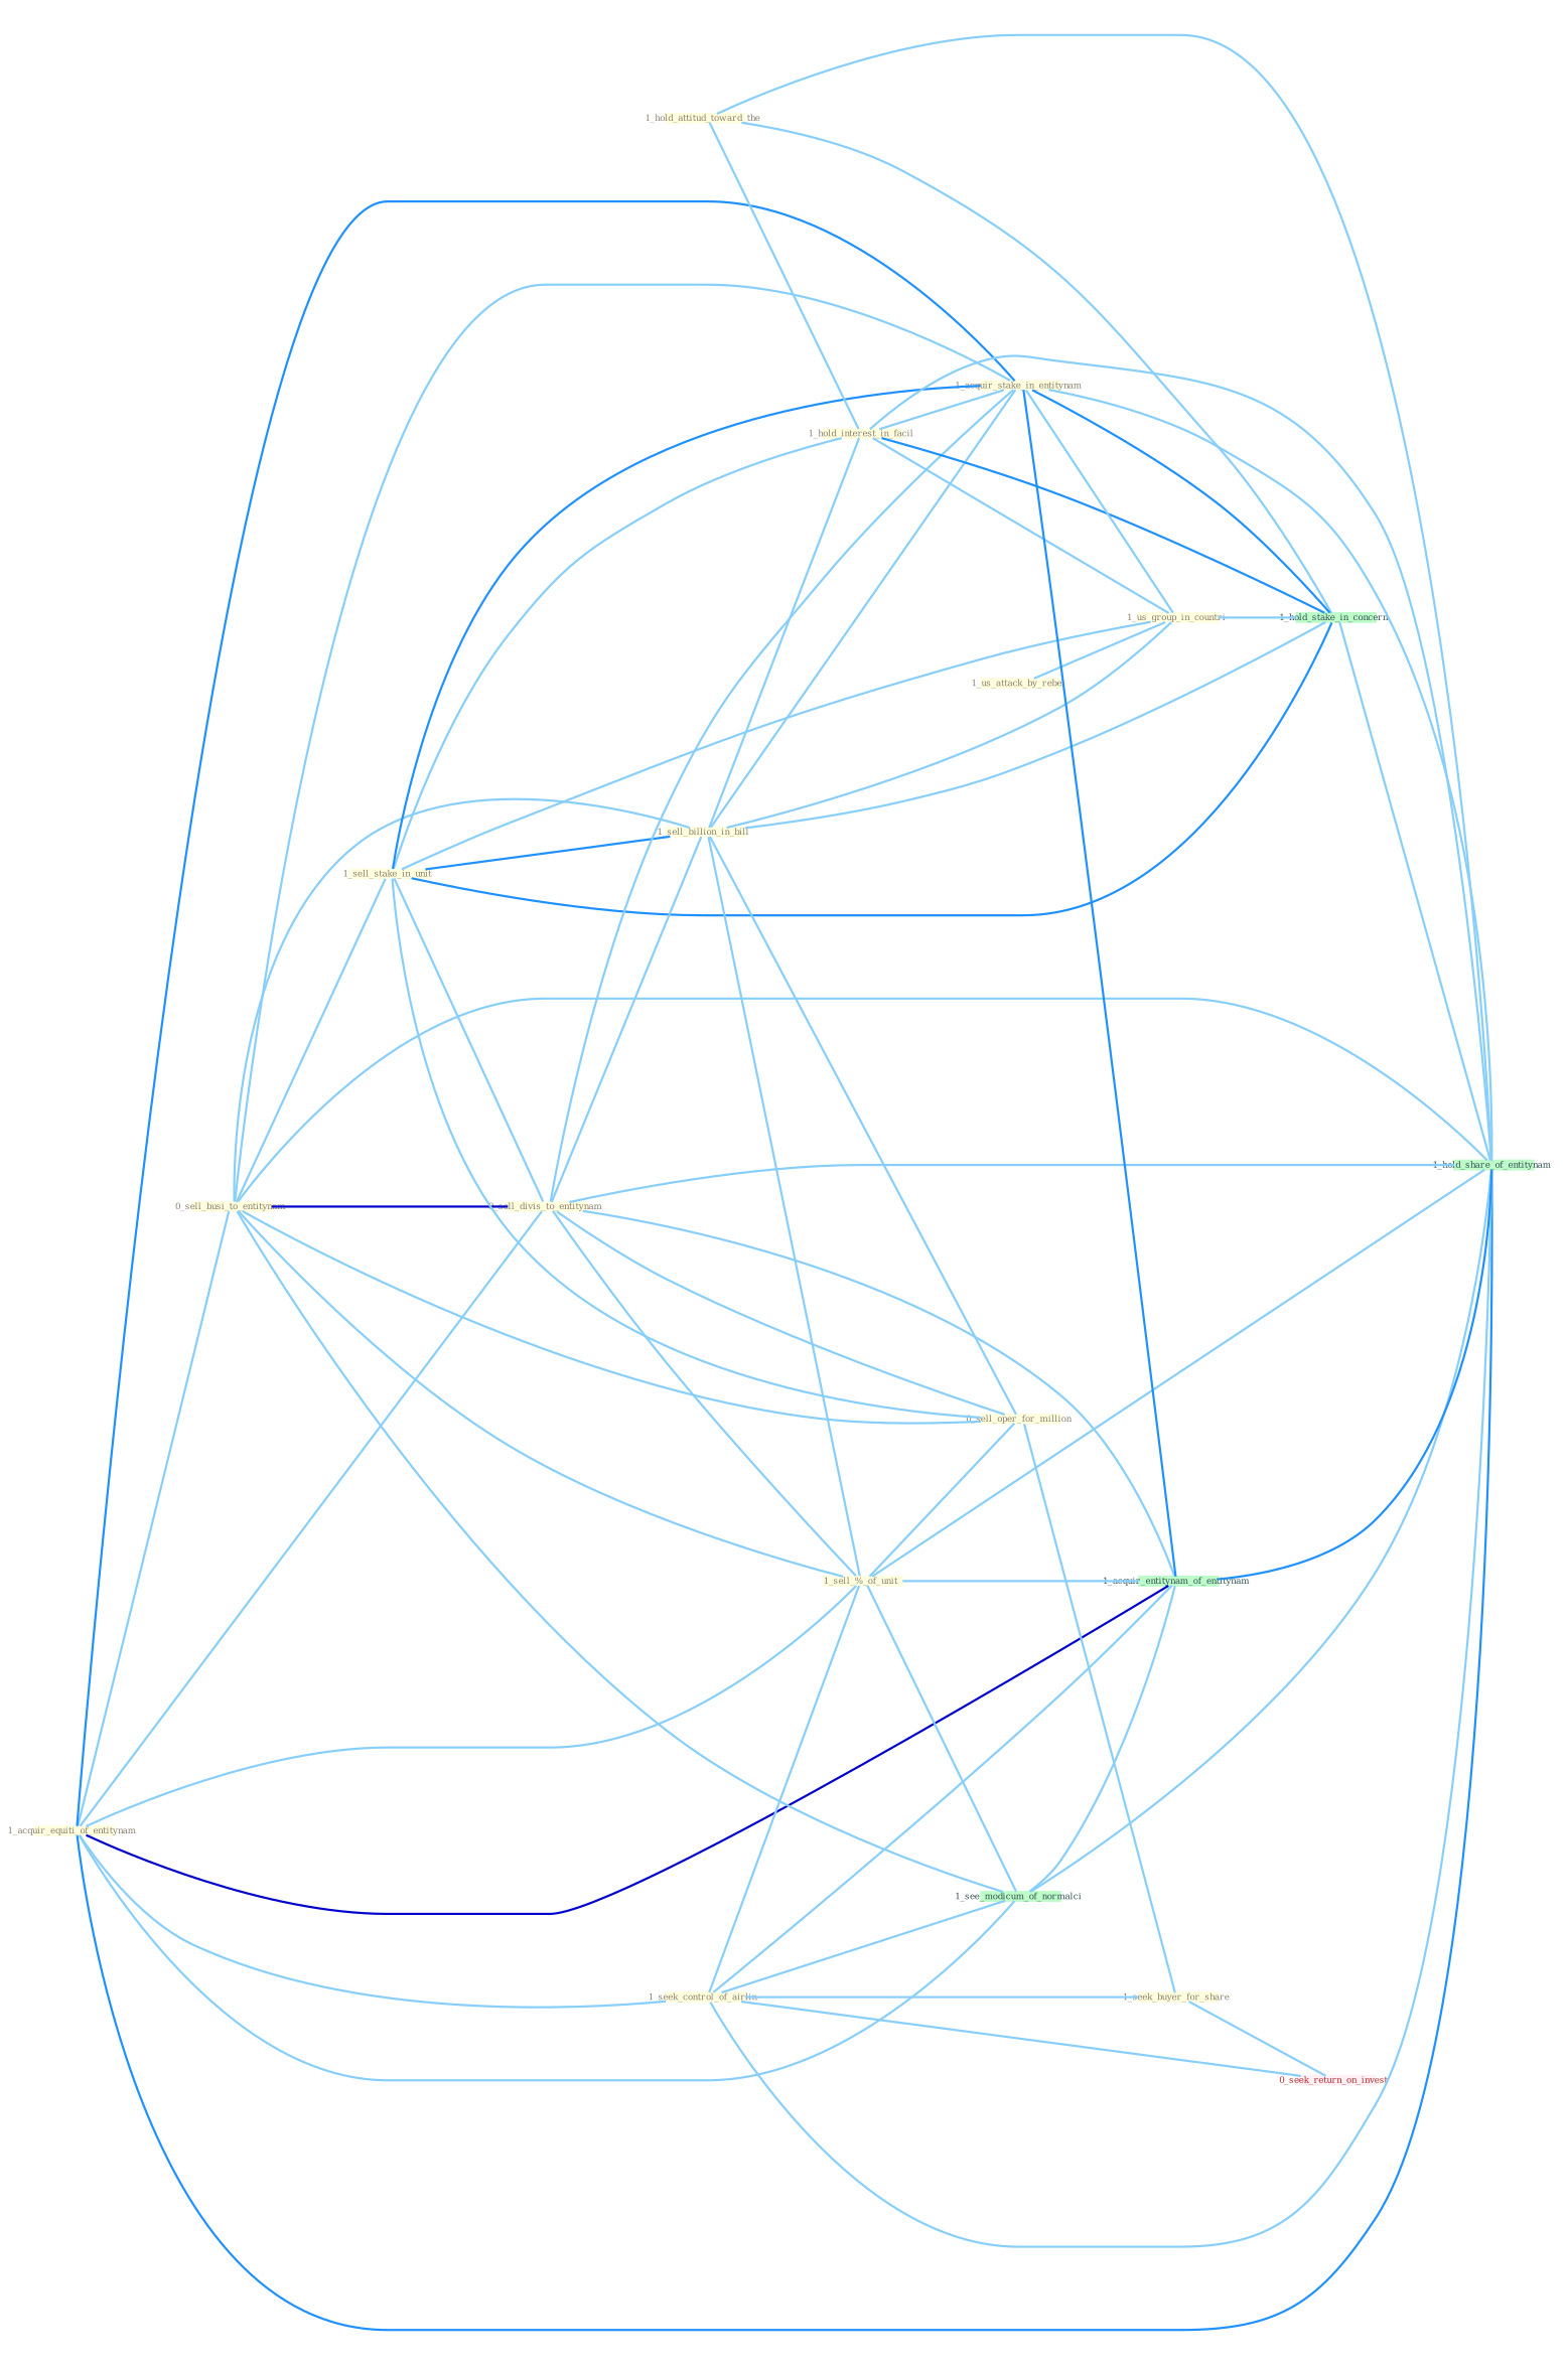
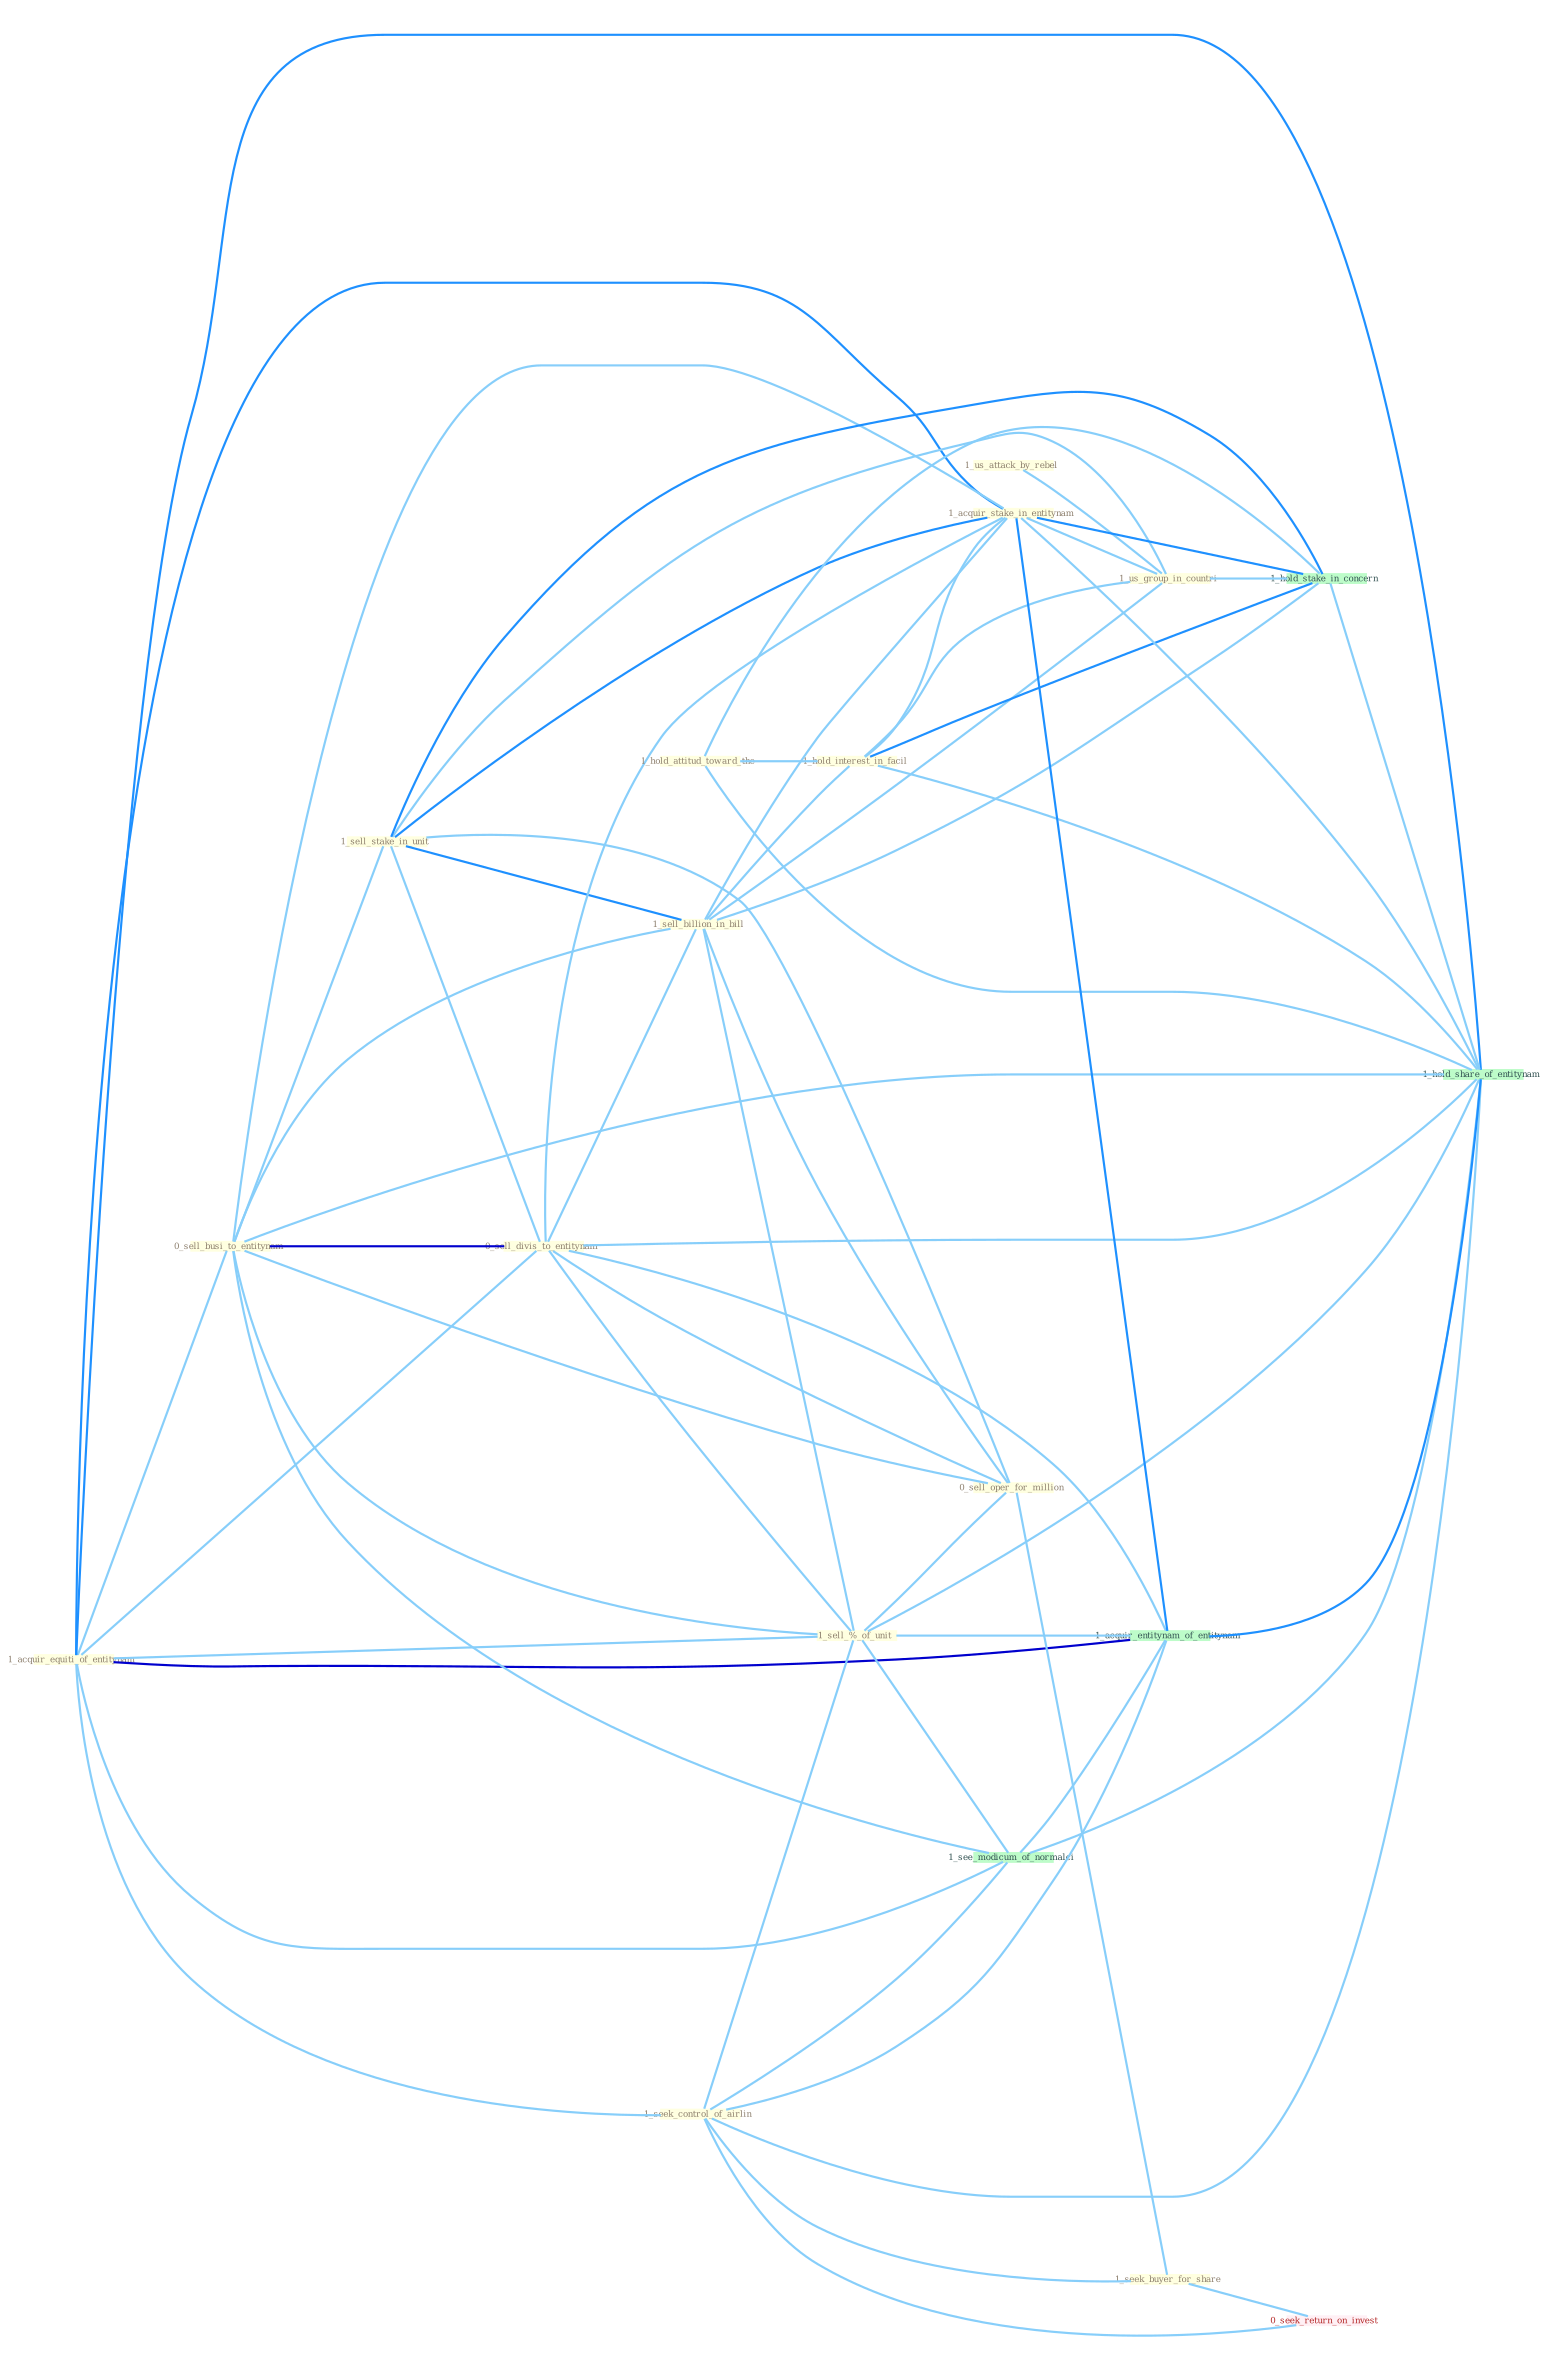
  graph {
    rankdir=LR
    node [color="#ffffe0" fixedsize=true fontcolor="#8b7d6b" fontsize=4 shape=polygon style=filled]
    edge [color="#87cefa" w=1]
    "1_acquir_equiti_of_entitynam " [height=.06 width=.5]
    "0_sell_busi_to_entitynam " [height=.06 width=.5]
    "1_seek_control_of_airlin " [height=.06 width=.5]
    "1_sell_stake_in_unit " [height=.06 width=.5]
    "0_sell_divis_to_entitynam " [height=.06 width=.5]
    "1_sell_billion_in_bill " [height=.06 width=.5]
    "1_sell_%_of_unit " [height=.06 width=.5]
    "1_us_attack_by_rebel " [height=.06 width=.5]
    "1_hold_attitud_toward_the " [height=.06 width=.5]
    "0_sell_oper_for_million " [height=.06 width=.5]
    "1_hold_interest_in_facil " [height=.06 width=.5]
    "1_seek_buyer_for_share " [height=.06 width=.5]
    "1_acquir_stake_in_entitynam " [height=.06 width=.5]
    "1_us_group_in_countri " [height=.06 width=.5]
    "0_seek_return_on_invest " [color="#fff0f5" fontcolor="#b22222" height=.06 width=.5]
    "1_see_modicum_of_normalci " [color="#BDFCC9" fontcolor="#2f4f4f" height=.06 width=.5]
    "1_acquir_entitynam_of_entitynam " [color="#BDFCC9" fontcolor="#2f4f4f" height=.06 width=.5]
    "1_hold_share_of_entitynam " [color="#BDFCC9" fontcolor="#2f4f4f" height=.06 width=.5]
    "1_hold_stake_in_concern " [color="#BDFCC9" fontcolor="#2f4f4f" height=.06 width=.5]
    subgraph sub_1 {
      "1_acquir_equiti_of_entitynam "
      "0_sell_busi_to_entitynam "
      "1_seek_control_of_airlin "
      "1_sell_stake_in_unit "
      "0_sell_divis_to_entitynam "
      "1_sell_billion_in_bill "
      "1_sell_%_of_unit "
      "1_us_attack_by_rebel "
      "1_hold_attitud_toward_the "
      "0_sell_oper_for_million "
      "1_hold_interest_in_facil "
      "1_seek_buyer_for_share "
      "1_acquir_stake_in_entitynam "
      "1_us_group_in_countri "
    }
    subgraph sub_2 {
      "0_seek_return_on_invest "
    }
    "1_acquir_equiti_of_entitynam " -- "0_sell_busi_to_entitynam "
    "1_acquir_equiti_of_entitynam " -- "1_seek_control_of_airlin "
    "1_acquir_equiti_of_entitynam " -- "0_sell_divis_to_entitynam "
    "1_acquir_equiti_of_entitynam " -- "1_sell_%_of_unit "
    "1_acquir_equiti_of_entitynam " -- "1_acquir_stake_in_entitynam " [color="#1e90ff" w=2]
    "1_acquir_equiti_of_entitynam " -- "1_see_modicum_of_normalci "
    "1_acquir_equiti_of_entitynam " -- "1_acquir_entitynam_of_entitynam " [color="#0000cd" w=3]
    "1_acquir_equiti_of_entitynam " -- "1_hold_share_of_entitynam " [color="#1e90ff" w=2]
    "0_sell_busi_to_entitynam " -- "1_sell_stake_in_unit "
    "0_sell_busi_to_entitynam " -- "0_sell_divis_to_entitynam " [color="#0000cd" w=3]
    "0_sell_busi_to_entitynam " -- "1_sell_billion_in_bill "
    "0_sell_busi_to_entitynam " -- "1_sell_%_of_unit "
    "0_sell_busi_to_entitynam " -- "0_sell_oper_for_million "
    "0_sell_busi_to_entitynam " -- "1_acquir_stake_in_entitynam "
    "0_sell_busi_to_entitynam " -- "1_see_modicum_of_normalci "
    "0_sell_busi_to_entitynam " -- "1_hold_share_of_entitynam "
    "1_seek_control_of_airlin " -- "1_sell_%_of_unit "
    "1_seek_control_of_airlin " -- "1_seek_buyer_for_share "
    "1_seek_control_of_airlin " -- "0_seek_return_on_invest "
    "1_seek_control_of_airlin " -- "1_see_modicum_of_normalci "
    "1_seek_control_of_airlin " -- "1_acquir_entitynam_of_entitynam "
    "1_seek_control_of_airlin " -- "1_hold_share_of_entitynam "
    "1_sell_stake_in_unit " -- "0_sell_divis_to_entitynam "
    "1_sell_stake_in_unit " -- "1_sell_billion_in_bill " [color="#1e90ff" w=2]
    "1_sell_stake_in_unit " -- "0_sell_oper_for_million "
-   "1_sell_stake_in_unit " -- "1_hold_interest_in_facil "
    "1_sell_stake_in_unit " -- "1_acquir_stake_in_entitynam " [color="#1e90ff" w=2]
    "1_sell_stake_in_unit " -- "1_us_group_in_countri "
    "1_sell_stake_in_unit " -- "1_hold_stake_in_concern " [color="#1e90ff" w=2]
    "0_sell_divis_to_entitynam " -- "1_sell_billion_in_bill "
    "0_sell_divis_to_entitynam " -- "1_sell_%_of_unit "
    "0_sell_divis_to_entitynam " -- "0_sell_oper_for_million "
    "0_sell_divis_to_entitynam " -- "1_acquir_stake_in_entitynam "
    "0_sell_divis_to_entitynam " -- "1_acquir_entitynam_of_entitynam "
    "0_sell_divis_to_entitynam " -- "1_hold_share_of_entitynam "
    "1_sell_billion_in_bill " -- "1_sell_%_of_unit "
    "1_sell_billion_in_bill " -- "0_sell_oper_for_million "
    "1_sell_billion_in_bill " -- "1_hold_interest_in_facil "
    "1_sell_billion_in_bill " -- "1_acquir_stake_in_entitynam "
    "1_sell_billion_in_bill " -- "1_us_group_in_countri "
    "1_sell_billion_in_bill " -- "1_hold_stake_in_concern "
    "1_sell_%_of_unit " -- "0_sell_oper_for_million "
    "1_sell_%_of_unit " -- "1_see_modicum_of_normalci "
    "1_sell_%_of_unit " -- "1_acquir_entitynam_of_entitynam "
    "1_sell_%_of_unit " -- "1_hold_share_of_entitynam "
    "1_us_attack_by_rebel " -- "1_us_group_in_countri "
    "1_hold_attitud_toward_the " -- "1_hold_interest_in_facil "
    "1_hold_attitud_toward_the " -- "1_hold_share_of_entitynam "
    "1_hold_attitud_toward_the " -- "1_hold_stake_in_concern "
    "0_sell_oper_for_million " -- "1_seek_buyer_for_share "
    "1_hold_interest_in_facil " -- "1_acquir_stake_in_entitynam "
    "1_hold_interest_in_facil " -- "1_us_group_in_countri "
    "1_hold_interest_in_facil " -- "1_hold_share_of_entitynam "
    "1_hold_interest_in_facil " -- "1_hold_stake_in_concern " [color="#1e90ff" w=2]
    "1_seek_buyer_for_share " -- "0_seek_return_on_invest "
    "1_acquir_stake_in_entitynam " -- "1_us_group_in_countri "
    "1_acquir_stake_in_entitynam " -- "1_acquir_entitynam_of_entitynam " [color="#1e90ff" w=2]
    "1_acquir_stake_in_entitynam " -- "1_hold_share_of_entitynam "
    "1_acquir_stake_in_entitynam " -- "1_hold_stake_in_concern " [color="#1e90ff" w=2]
    "1_us_group_in_countri " -- "1_hold_stake_in_concern "
    "1_see_modicum_of_normalci " -- "1_acquir_entitynam_of_entitynam "
    "1_see_modicum_of_normalci " -- "1_hold_share_of_entitynam "
    "1_acquir_entitynam_of_entitynam " -- "1_hold_share_of_entitynam " [color="#1e90ff" w=2]
    "1_hold_stake_in_concern " -- "1_hold_share_of_entitynam "
  }
